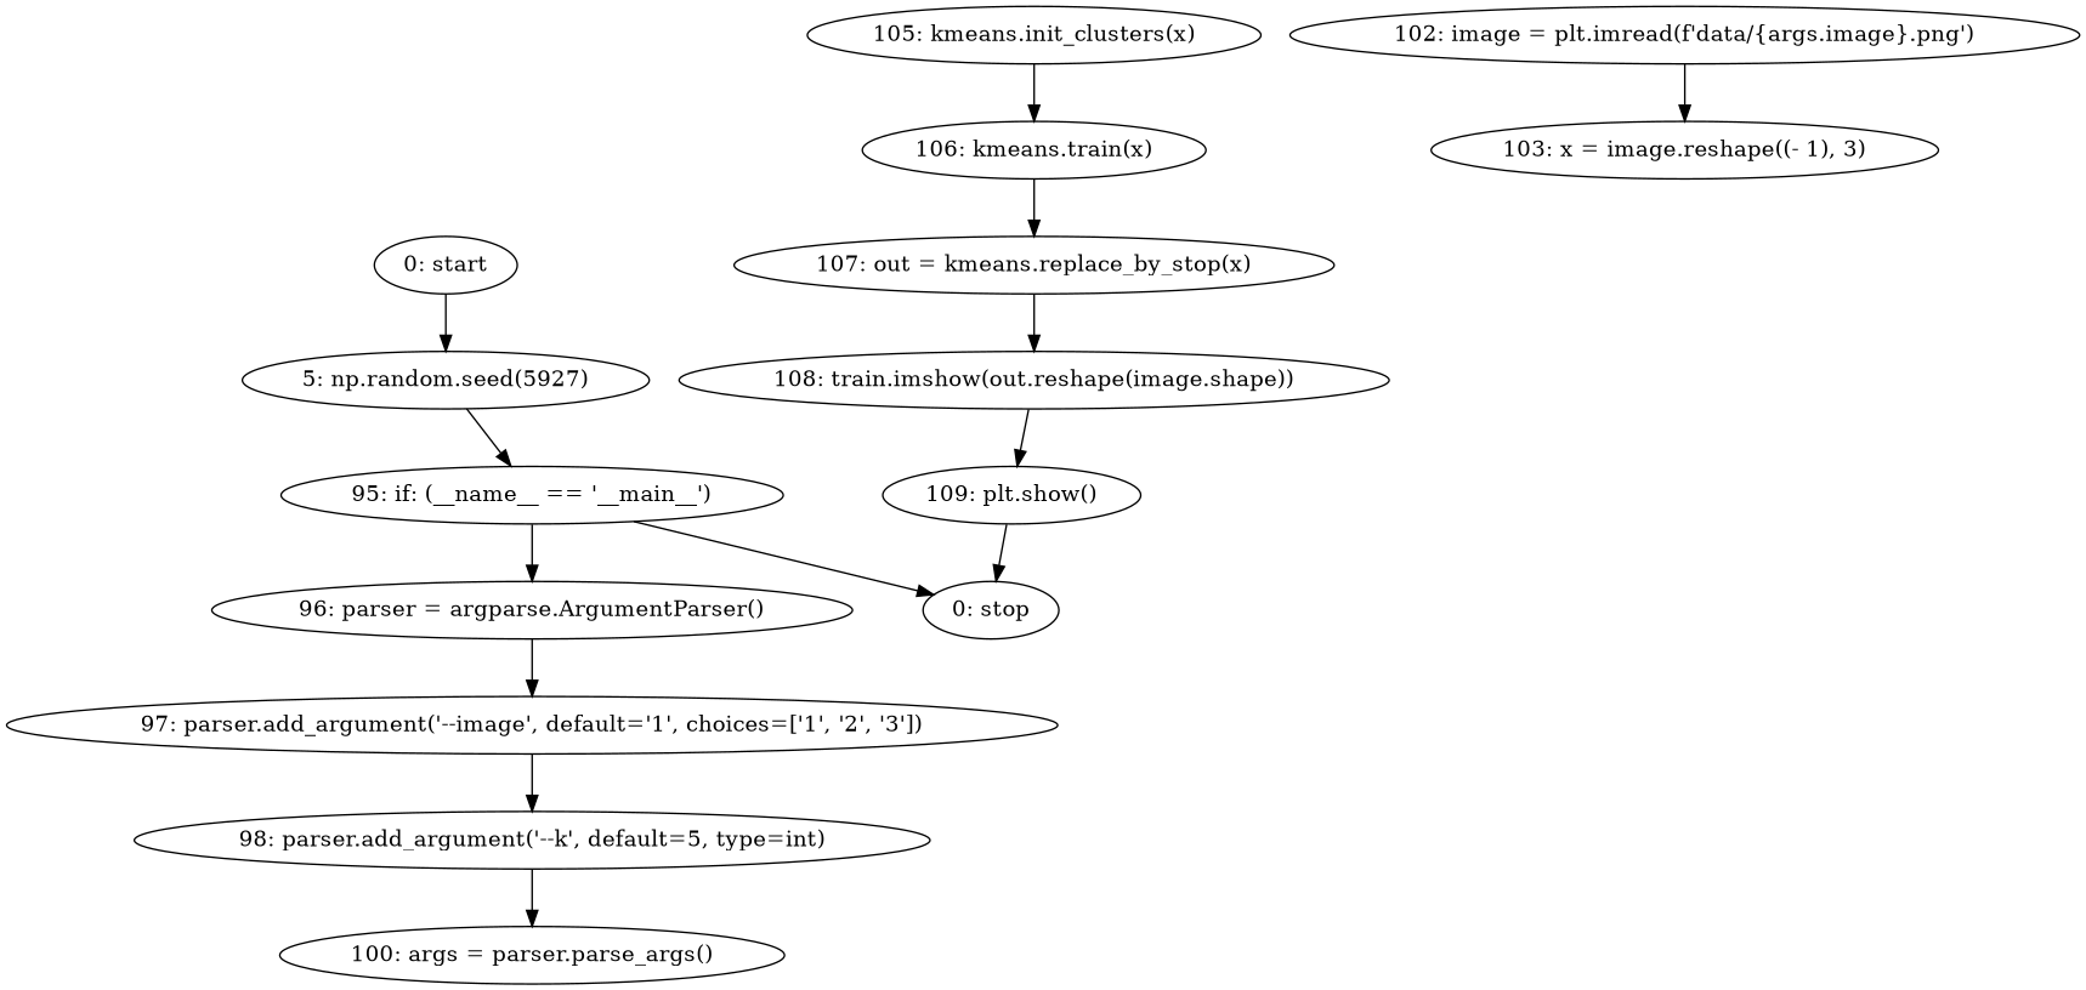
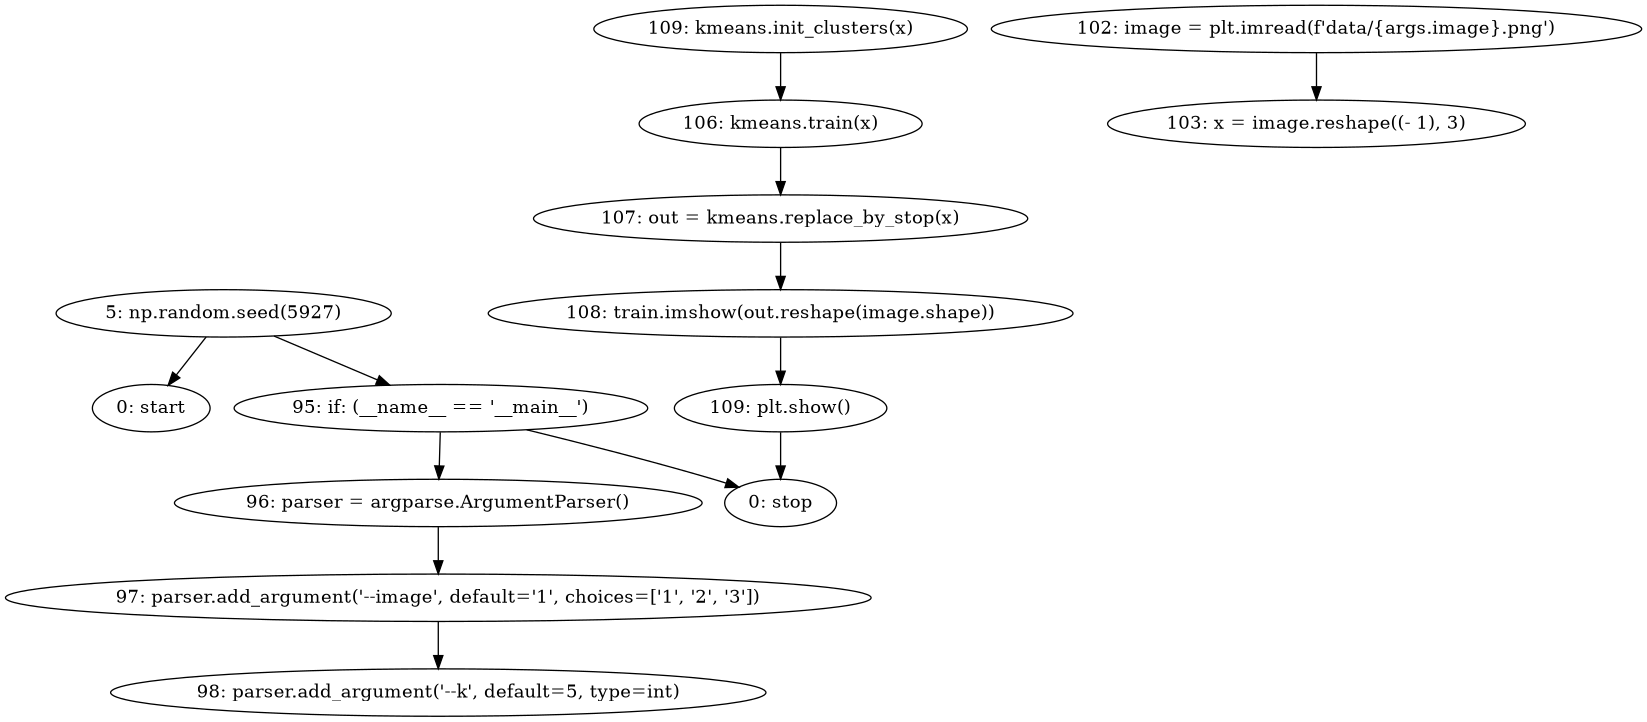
  strict digraph {
    n1 [label="0: start"]
    n2 [label="5: np.random.seed(5927)"]
    n3 [label="95: if: (__name__ == '__main__')"]
    n4 [label="96: parser = argparse.ArgumentParser()"]
    n5 [label="0: stop"]
    n6 [label="97: parser.add_argument('--image', default='1', choices=['1', '2', '3'])"]
    n7 [label="98: parser.add_argument('--k', default=5, type=int)"]
-   n8 [label="100: args = parser.parse_args()"]
    n9 [label="102: image = plt.imread(f'data/{args.image}.png')"]
    n10 [label="103: x = image.reshape((- 1), 3)"]
-   n11 [label="105: kmeans.init_clusters(x)"]
+   n11 [label="109: kmeans.init_clusters(x)"]
    n12 [label="106: kmeans.train(x)"]
    n13 [label="107: out = kmeans.replace_by_stop(x)"]
    n14 [label="108: train.imshow(out.reshape(image.shape))"]
    n15 [label="109: plt.show()"]
-   n1 -> n2
+   n2 -> n1
    n2 -> n3
    n3 -> n4
    n3 -> n5
    n4 -> n6
    n6 -> n7
-   n7 -> n8
    n9 -> n10
    n11 -> n12
    n12 -> n13
    n13 -> n14
    n14 -> n15
    n15 -> n5
  }
